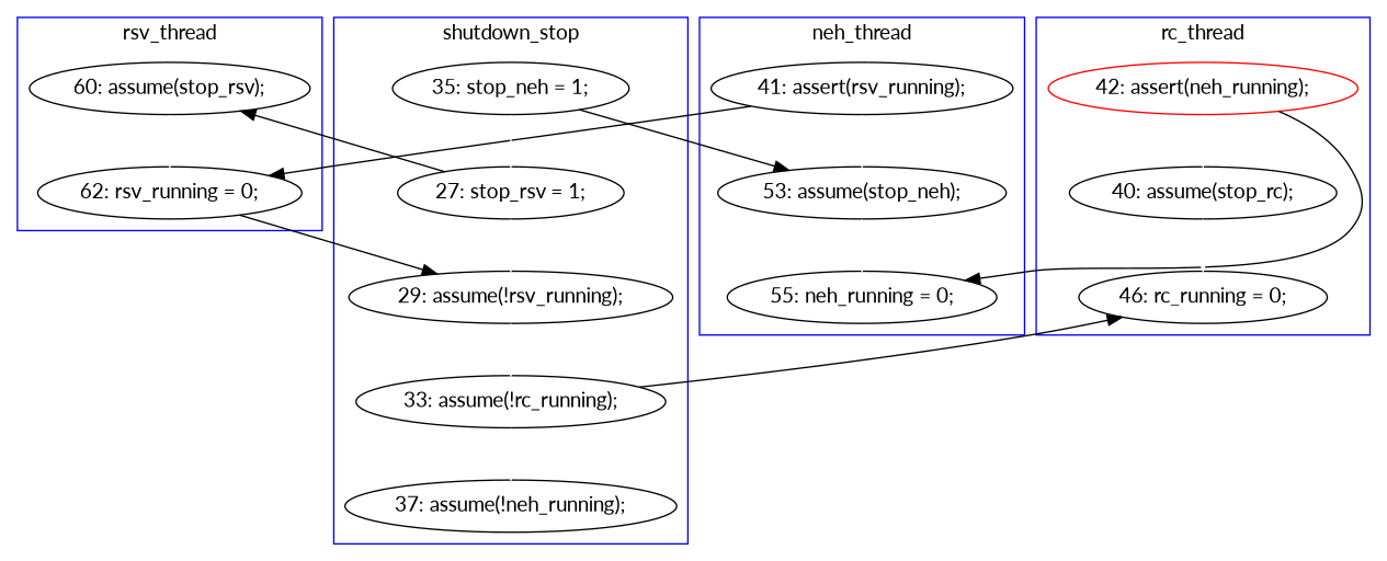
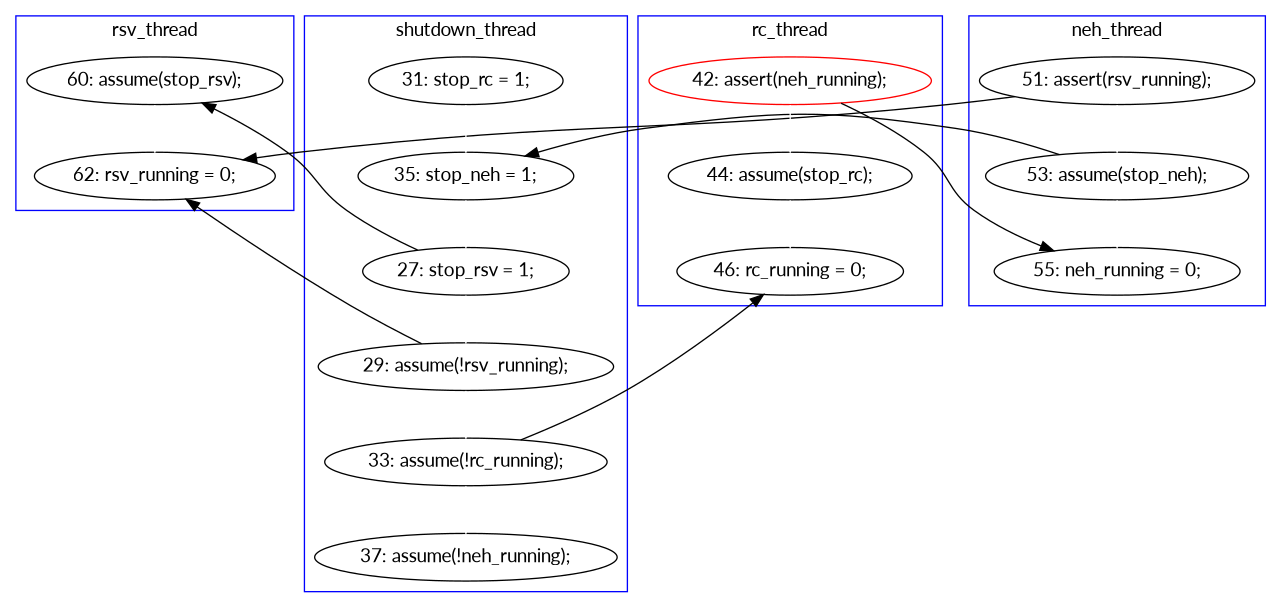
  digraph {
    fontname=Lato
    node [fontname=Lato]
    edge [color=white fontname=Lato style=solid]
    n1 [label="60: assume(stop_rsv);"]
    n2 [label="62: rsv_running = 0;"]
-   n3 [label="41: assert(rsv_running);"]
+   n3 [label="51: assert(rsv_running);"]
    n4 [label="53: assume(stop_neh);"]
    n5 [label="55: neh_running = 0;"]
    n6 [label="27: stop_rsv = 1;"]
    n7 [label="33: assume(!rc_running);"]
    n8 [label="37: assume(!neh_running);"]
    n9 [label="29: assume(!rsv_running);"]
    n10 [label="35: stop_neh = 1;"]
+   n11 [label="31: stop_rc = 1;"]
    n12 [label="46: rc_running = 0;"]
    n13 [color=red label="42: assert(neh_running);"]
-   n14 [label="40: assume(stop_rc);"]
+   n14 [label="44: assume(stop_rc);"]
    subgraph cluster_1 {
      color=blue
      label=rsv_thread
      n1
      n2
    }
    subgraph cluster_2 {
      color=blue
      label=neh_thread
      n3
      n4
      n5
    }
    subgraph cluster_3 {
      color=blue
-     label=shutdown_stop
+     label=shutdown_thread
      n6
      n7
      n8
      n9
      n10
+     n11
    }
    subgraph cluster_4 {
      color=blue
      label=rc_thread
      n12
      n13
      n14
    }
    n1 -> n2
    n3 -> n2 [color=black constraint=false]
    n3 -> n4
    n4 -> n5
    n6 -> n1 [color=black constraint=false]
    n6 -> n9
    n7 -> n8
    n7 -> n12 [color=black constraint=false]
-   n2 -> n9 [color=black constraint=false]
+   n9 -> n2 [color=black constraint=false]
    n9 -> n7
-   n10 -> n4 [color=black constraint=false]
+   n4 -> n10 [color=black constraint=false]
    n10 -> n6
+   n11 -> n10
    n13 -> n5 [color=black constraint=false]
    n13 -> n14
    n14 -> n12
  }
